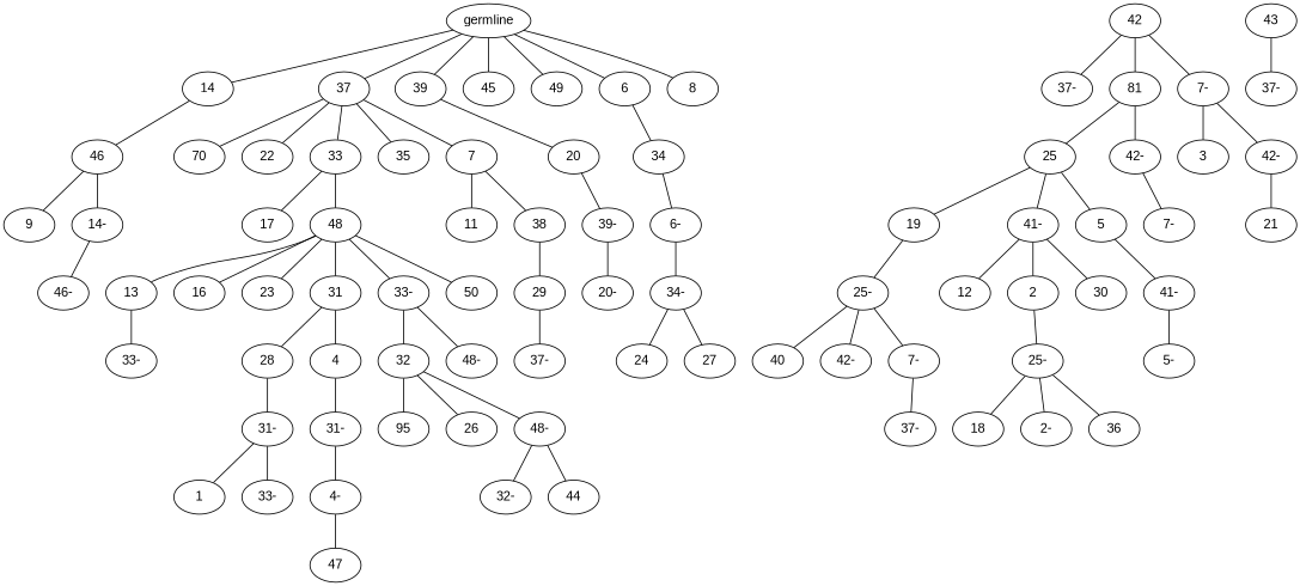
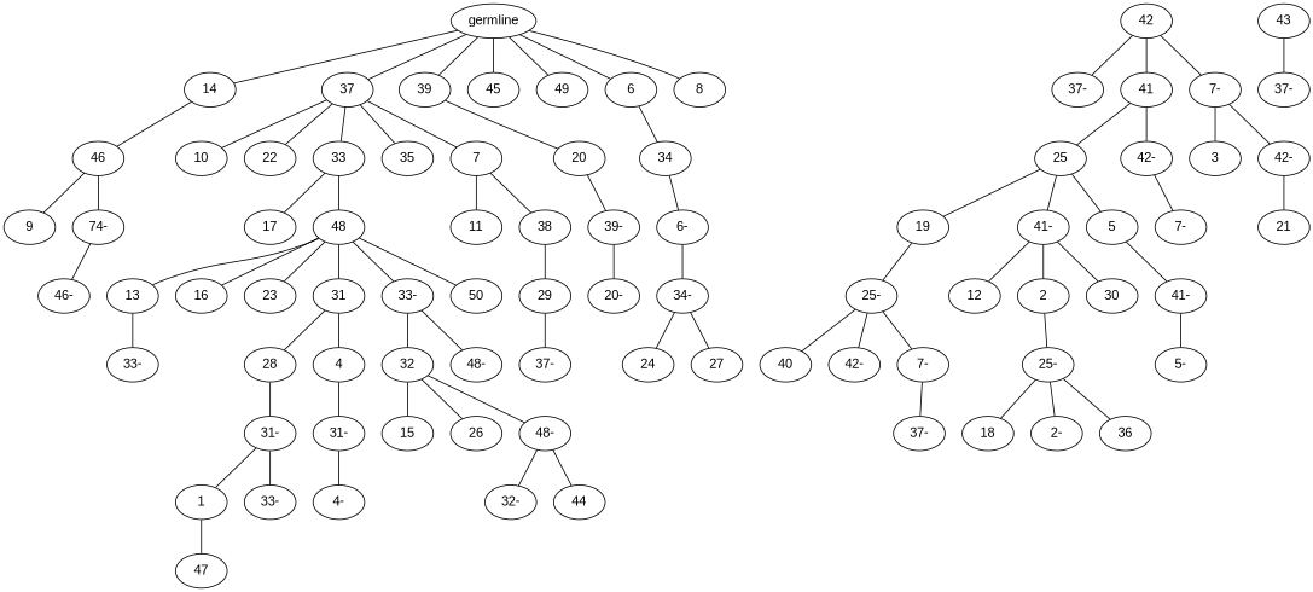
  graph {
    fontname="Liberation Sans"
    node [fontname="Liberation Sans"]
    edge [fontname="Liberation Sans"]
    n1 [label=germline]
    n2 [label=14]
    n3 [label=37]
    n4 [label=39]
    n5 [label=45]
    n6 [label=49]
    n7 [label=6]
    n8 [label=8]
    n9 [label=46]
-   n10 [label=70]
+   n10 [label=10]
    n11 [label=22]
    n12 [label=33]
    n13 [label=35]
    n14 [label=7]
    n15 [label=20]
    n16 [label=34]
    n17 [label=9]
-   n18 [label="14-"]
+   n18 [label="74-"]
    n19 [label="46-"]
    n20 [label=17]
    n21 [label=48]
    n22 [label=11]
    n23 [label=38]
    n24 [label=13]
    n25 [label=16]
    n26 [label=23]
    n27 [label=31]
    n28 [label="33-"]
    n29 [label=50]
    n30 [label="33-"]
    n31 [label=28]
    n32 [label=4]
    n33 [label=32]
    n34 [label="48-"]
    n35 [label="31-"]
    n36 [label="31-"]
    n37 [label=1]
    n38 [label="33-"]
    n39 [label="4-"]
    n40 [label=47]
-   n41 [label=95]
+   n41 [label=15]
    n42 [label=26]
    n43 [label="48-"]
    n44 [label="32-"]
    n45 [label=44]
    n46 [label=29]
    n47 [label=42]
    n48 [label="37-"]
-   n49 [label=81]
+   n49 [label=41]
    n50 [label="7-"]
    n51 [label="37-"]
    n52 [label=25]
    n53 [label="42-"]
    n54 [label=3]
    n55 [label="42-"]
    n56 [label=19]
    n57 [label="41-"]
    n58 [label=5]
    n59 [label="7-"]
    n60 [label=43]
    n61 [label="37-"]
    n62 [label="25-"]
    n63 [label=12]
    n64 [label=2]
    n65 [label=30]
    n66 [label="41-"]
    n67 [label=40]
    n68 [label="42-"]
    n69 [label="7-"]
    n70 [label="37-"]
    n71 [label="25-"]
    n72 [label=18]
    n73 [label="2-"]
    n74 [label=36]
    n75 [label="5-"]
    n76 [label=21]
    n77 [label="39-"]
    n78 [label="20-"]
    n79 [label="6-"]
    n80 [label="34-"]
    n81 [label=24]
    n82 [label=27]
    n1 -- n2
    n1 -- n3
    n1 -- n4
    n1 -- n5
    n1 -- n6
    n1 -- n7
    n1 -- n8
    n2 -- n9
    n3 -- n10
    n3 -- n11
    n3 -- n12
    n3 -- n13
    n3 -- n14
    n4 -- n15
    n7 -- n16
    n9 -- n17
    n9 -- n18
    n12 -- n20
    n12 -- n21
    n14 -- n22
    n14 -- n23
    n15 -- n77
    n16 -- n79
    n18 -- n19
    n21 -- n24
    n21 -- n25
    n21 -- n26
    n21 -- n27
    n21 -- n28
    n21 -- n29
    n23 -- n46
    n24 -- n30
    n27 -- n31
    n27 -- n32
    n28 -- n33
    n28 -- n34
    n31 -- n35
    n32 -- n36
    n33 -- n41
    n33 -- n42
    n33 -- n43
    n35 -- n37
    n35 -- n38
    n36 -- n39
-   n39 -- n40
+   n37 -- n40
    n43 -- n44
    n43 -- n45
    n46 -- n51
    n47 -- n48
    n47 -- n49
    n47 -- n50
    n49 -- n52
    n49 -- n53
    n50 -- n54
    n50 -- n55
    n52 -- n56
    n52 -- n57
    n52 -- n58
    n53 -- n59
    n55 -- n76
    n56 -- n62
    n57 -- n63
    n57 -- n64
    n57 -- n65
    n58 -- n66
    n60 -- n61
    n62 -- n67
    n62 -- n68
    n62 -- n69
    n64 -- n71
    n66 -- n75
    n69 -- n70
    n71 -- n72
    n71 -- n73
    n71 -- n74
    n77 -- n78
    n79 -- n80
    n80 -- n81
    n80 -- n82
  }
